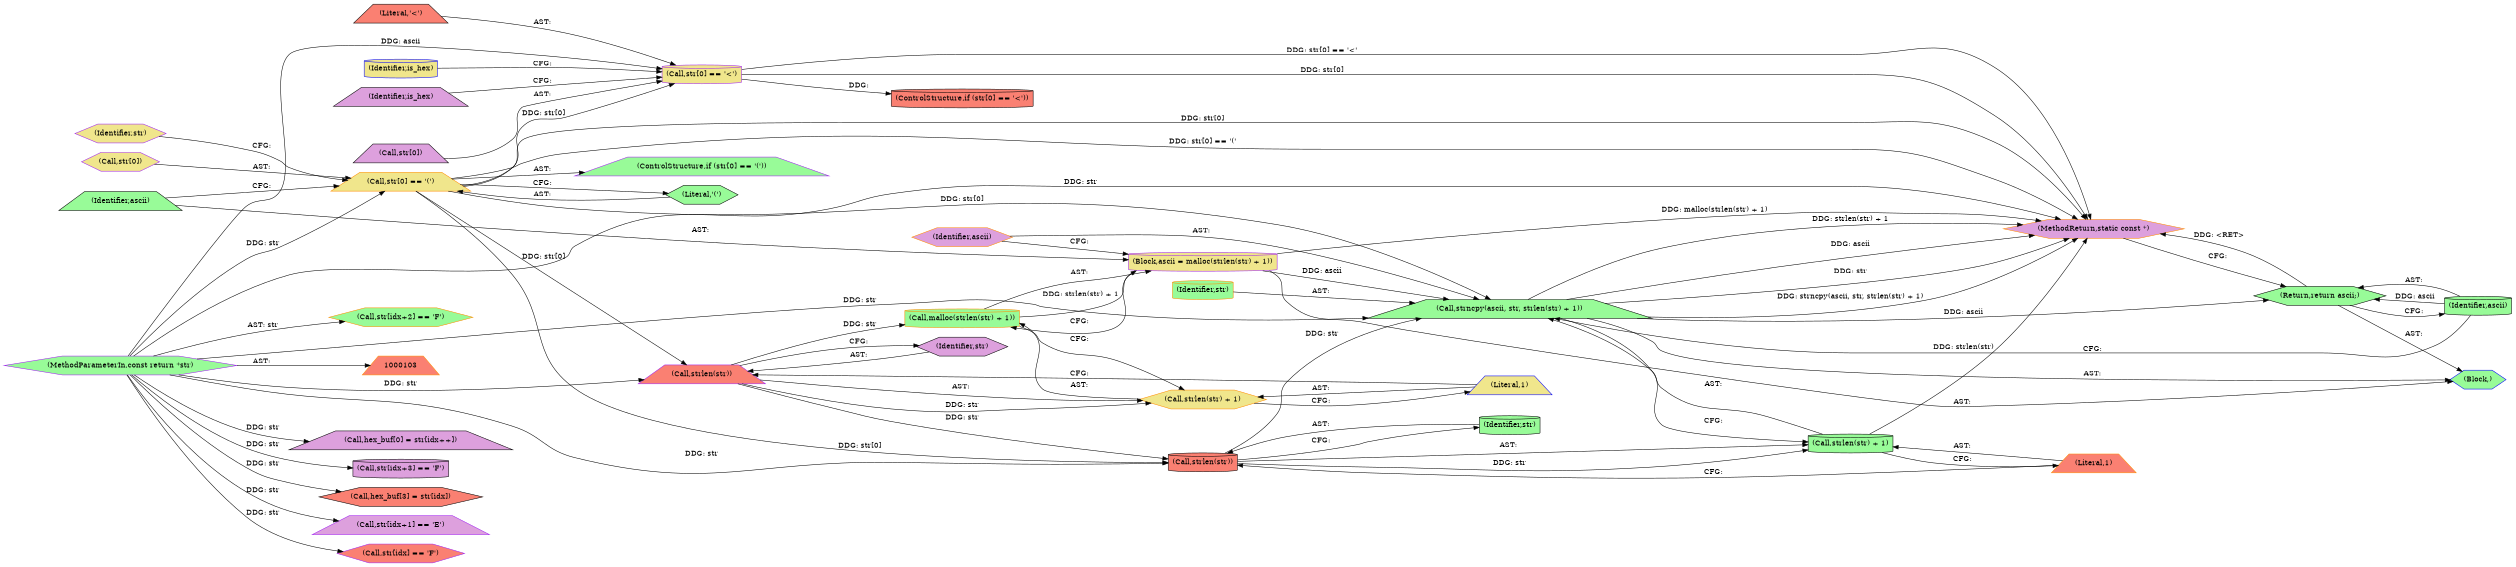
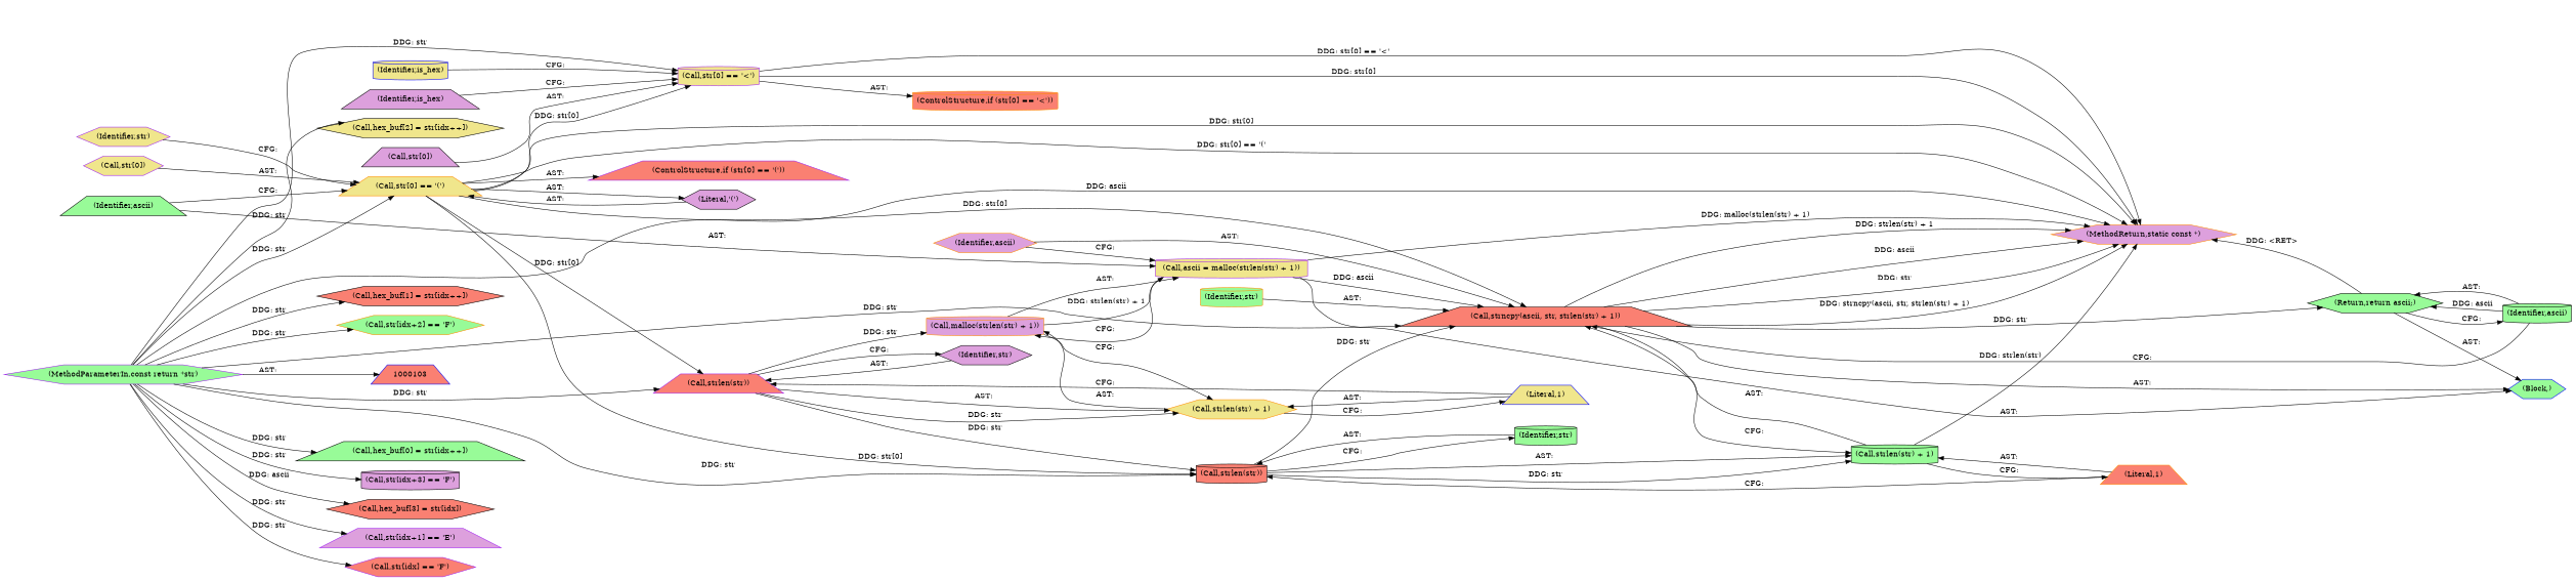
  digraph {
    rankdir=LR
    node [color=black fillcolor=palegreen shape=hexagon style=filled]
    n1 [color=darkorange fillcolor=khaki label="(Call,str[0] == '(')" shape=trapezium]
    n2 [color=purple fillcolor=salmon label="(Call,strlen(str))" shape=trapezium]
-   n3 [label="(Call,strncpy(ascii, str, strlen(str) + 1))" shape=trapezium]
+   n3 [fillcolor=salmon label="(Call,strncpy(ascii, str, strlen(str) + 1))" shape=trapezium]
    n4 [fillcolor=salmon label="(Call,strlen(str))" shape=cylinder]
    n5 [color=purple fillcolor=khaki label="(Call,str[0] == '<')" shape=cylinder]
-   n6 [label="(Literal,'(')"]
-   n7 [color=purple label="(ControlStructure,if (str[0] == '('))" shape=trapezium]
+   n6 [fillcolor=plum label="(Literal,'(')"]
+   n7 [color=purple fillcolor=salmon label="(ControlStructure,if (str[0] == '('))" shape=trapezium]
    n8 [color=darkorange fillcolor=plum label="(MethodReturn,static const *)"]
-   n9 [color=darkorange label="(Call,malloc(strlen(str) + 1))" shape=cylinder]
+   n9 [color=darkorange fillcolor=plum label="(Call,malloc(strlen(str) + 1))" shape=cylinder]
    n10 [color=darkorange fillcolor=khaki label="(Call,strlen(str) + 1)"]
    n11 [fillcolor=plum label="(Identifier,str)"]
    n12 [color=blue label="(Block,)"]
    n13 [label="(Return,return ascii;)"]
    n14 [label="(Call,strlen(str) + 1)" shape=cylinder]
    n15 [label="(Identifier,str)" shape=cylinder]
-   n16 [fillcolor=salmon label="(ControlStructure,if (str[0] == '<'))" shape=cylinder]
+   n16 [color=darkorange fillcolor=salmon label="(ControlStructure,if (str[0] == '<'))" shape=cylinder]
    n17 [color=purple label="(MethodParameterIn,const return *str)"]
-   n18 [fillcolor=plum label="(Call,hex_buf[0] = str[idx++])" shape=trapezium]
+   n18 [label="(Call,hex_buf[0] = str[idx++])" shape=trapezium]
    n19 [fillcolor=plum label="(Call,str[idx+3] == 'F')" shape=cylinder]
    n20 [fillcolor=salmon label="(Call,hex_buf[3] = str[idx])"]
    n21 [color=purple fillcolor=plum label="(Call,str[idx+1] == 'E')" shape=trapezium]
    n22 [color=purple fillcolor=salmon label="(Call,str[idx] == 'F')"]
+   n23 [fillcolor=khaki label="(Call,hex_buf[2] = str[idx++])"]
+   n24 [fillcolor=salmon label="(Call,hex_buf[1] = str[idx++])"]
    n25 [color=darkorange label="(Call,str[idx+2] == 'F')"]
-   1000103 [color=darkorange fillcolor=salmon shape=trapezium]
-   n27 [color=purple fillcolor=khaki label="(Block,ascii = malloc(strlen(str) + 1))" shape=cylinder]
+   1000103 [color=blue fillcolor=salmon shape=trapezium]
+   n27 [color=purple fillcolor=khaki label="(Call,ascii = malloc(strlen(str) + 1))" shape=cylinder]
    n28 [color=blue fillcolor=khaki label="(Literal,1)" shape=trapezium]
    n29 [label="(Identifier,ascii)" shape=cylinder]
    n30 [color=darkorange fillcolor=salmon label="(Literal,1)" shape=trapezium]
-   n31 [fillcolor=salmon label="(Literal,'<')" shape=trapezium]
    n32 [color=darkorange fillcolor=plum label="(Identifier,ascii)"]
    n33 [color=blue fillcolor=khaki label="(Identifier,is_hex)" shape=cylinder]
    n34 [label="(Identifier,ascii)" shape=trapezium]
    n35 [fillcolor=plum label="(Identifier,is_hex)" shape=trapezium]
    n36 [color=purple fillcolor=khaki label="(Call,str[0])"]
    n37 [fillcolor=plum label="(Call,str[0])" shape=trapezium]
    n38 [color=darkorange label="(Identifier,str)" shape=cylinder]
    n39 [color=purple fillcolor=khaki label="(Identifier,str)"]
    n1 -> n2 [label="DDG: str[0]"]
    n1 -> n3 [label="DDG: str[0]"]
    n1 -> n4 [label="DDG: str[0]"]
    n1 -> n5 [label="DDG: str[0]"]
-   n1 -> n6 [label="CFG: "]
+   n1 -> n6 [label="AST: "]
    n1 -> n7 [label="AST: "]
    n1 -> n8 [label="DDG: str[0]"]
    n1 -> n8 [label="DDG: str[0] == '('"]
    n2 -> n4 [label="DDG: str"]
    n2 -> n9 [label="DDG: str"]
    n2 -> n10 [label="AST: "]
    n2 -> n10 [label="DDG: str"]
    n2 -> n11 [label="CFG: "]
    n3 -> n8 [label="DDG: str"]
    n3 -> n8 [label="DDG: strncpy(ascii, str, strlen(str) + 1)"]
    n3 -> n8 [label="DDG: strlen(str) + 1"]
    n3 -> n8 [label="DDG: ascii"]
    n3 -> n12 [label="AST: "]
-   n3 -> n13 [label="DDG: ascii"]
+   n3 -> n13 [label="DDG: str"]
    n3 -> n14 [label="CFG: "]
    n4 -> n3 [label="DDG: str"]
    n4 -> n14 [label="AST: "]
    n4 -> n14 [label="DDG: str"]
    n4 -> n15 [label="CFG: "]
    n5 -> n8 [label="DDG: str[0] == '<'"]
    n5 -> n8 [label="DDG: str[0]"]
-   n5 -> n16 [label="DDG: "]
+   n5 -> n16 [label="AST: "]
    n6 -> n1 [label="AST: "]
-   n8 -> n13 [label="CFG: "]
    n9 -> n10 [label="CFG: "]
    n9 -> n27 [label="AST: "]
    n9 -> n27 [label="DDG: strlen(str) + 1"]
    n10 -> n9 [label="AST: "]
    n10 -> n28 [label="CFG: "]
    n11 -> n2 [label="AST: "]
    n13 -> n8 [label="DDG: <RET>"]
    n13 -> n12 [label="AST: "]
    n13 -> n29 [label="CFG: "]
    n14 -> n3 [label="AST: "]
    n14 -> n8 [label="DDG: strlen(str)"]
    n14 -> n30 [label="CFG: "]
    n15 -> n4 [label="AST: "]
    n17 -> n1 [label="DDG: str"]
    n17 -> n2 [label="DDG: str"]
    n17 -> n3 [label="DDG: str"]
    n17 -> n4 [label="DDG: str"]
-   n17 -> n5 [label="DDG: ascii"]
-   n17 -> n8 [label="DDG: str"]
+   n17 -> n5 [label="DDG: str"]
+   n17 -> n8 [label="DDG: ascii"]
    n17 -> n18 [label="DDG: str"]
    n17 -> n19 [label="DDG: str"]
-   n17 -> n20 [label="DDG: str"]
+   n17 -> n20 [label="DDG: ascii"]
    n17 -> n21 [label="DDG: str"]
    n17 -> n22 [label="DDG: str"]
-   n17 -> n25 [label="AST: str"]
+   n17 -> n23 [label="DDG: str"]
+   n17 -> n24 [label="DDG: str"]
+   n17 -> n25 [label="DDG: str"]
    n17 -> 1000103 [label="AST: "]
    n27 -> n3 [label="DDG: ascii"]
    n27 -> n8 [label="DDG: malloc(strlen(str) + 1)"]
    n27 -> n9 [label="CFG: "]
    n27 -> n12 [label="AST: "]
    n28 -> n2 [label="CFG: "]
    n28 -> n10 [label="AST: "]
    n29 -> n3 [label="CFG: "]
    n29 -> n13 [label="AST: "]
    n29 -> n13 [label="DDG: ascii"]
    n30 -> n4 [label="CFG: "]
    n30 -> n14 [label="AST: "]
-   n31 -> n5 [label="AST: "]
    n32 -> n3 [label="AST: "]
    n32 -> n27 [label="CFG: "]
    n33 -> n5 [label="CFG: "]
    n34 -> n1 [label="CFG: "]
    n34 -> n27 [label="AST: "]
    n35 -> n5 [label="CFG: "]
    n36 -> n1 [label="AST: "]
    n37 -> n5 [label="AST: "]
    n38 -> n3 [label="AST: "]
    n39 -> n1 [label="CFG: "]
  }
